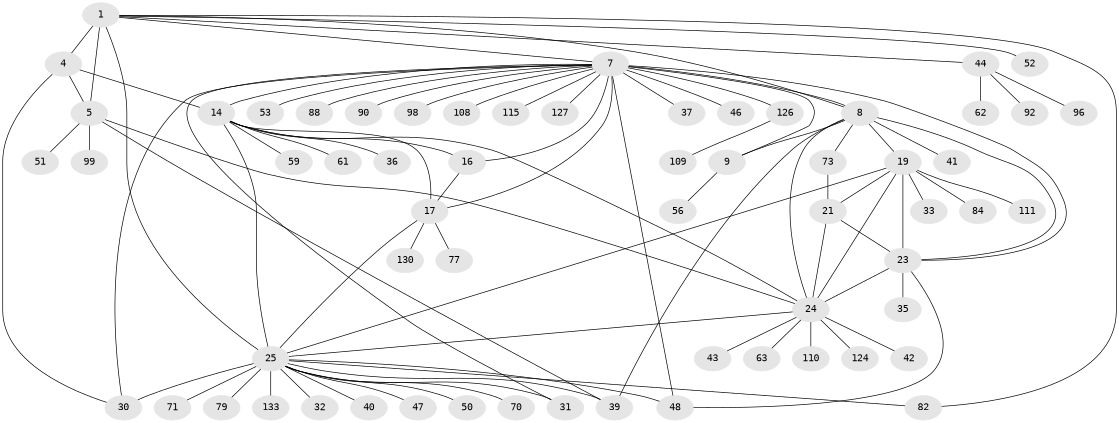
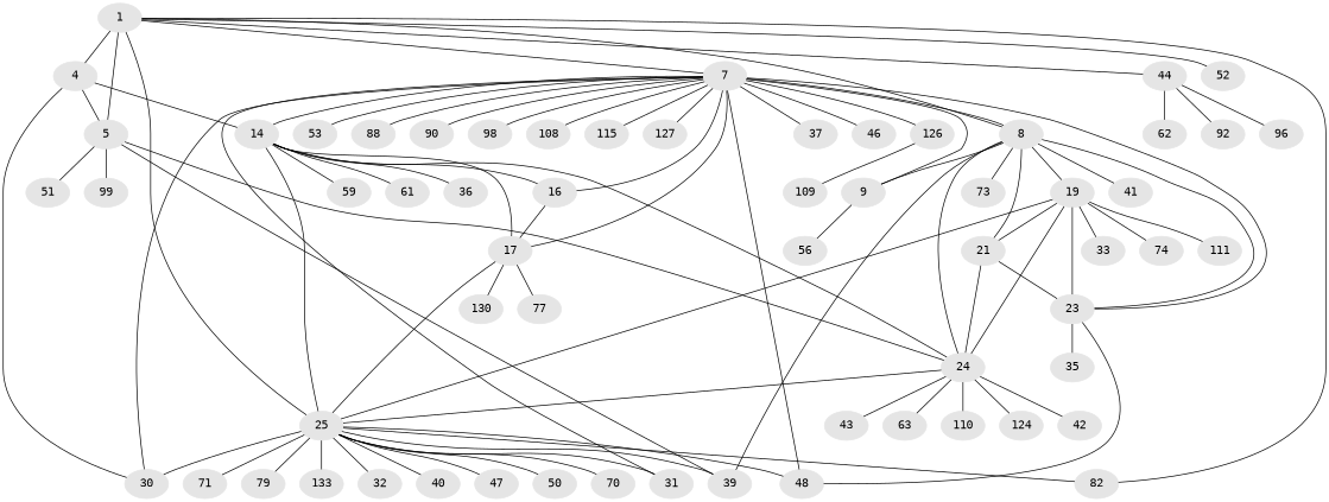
  graph {
    fontname="DejaVu Sans Mono"
    node [color=gray90 fontname="DejaVu Sans Mono" style=filled]
    edge [fontname="DejaVu Sans Mono"]
    1 [super="+2+60"]
    4 [super="+57+78"]
    5
    7 [super="+58+113+11"]
    8 [super="+121+84+10"]
    25 [super="+29+27+105+26+66"]
    44
    52
    82
    14 [super="+81+15+18"]
    30 [super="+119"]
    24 [super="+68+38"]
    39 [super="+64"]
    51
    99 [super="+118"]
    9 [super="+12"]
    16 [super="+75+34"]
    17
    23 [super="+125+55"]
    31
    37
    46
    48
    53
    88 [super="+112"]
    90
    98
    108
    115
    126
    127
    19
    21 [super="+89+101+45+22+69+54"]
    41
    73
    32
    40
    47
    50
    70
    71
    79
    n43 [label=133]
    62
    92
    96
    36
    59
    61
    42
    43
    63
    110
    124
    56
    77 [super="+114"]
    130
    35
    109
    33
-   74 [label=84]
+   74
    111
    1 -- 4 [weight=4]
    1 -- 5 [weight=4]
    1 -- 7
    1 -- 8
    1 -- 25
    1 -- 44
    1 -- 52
    1 -- 82
    4 -- 5
    4 -- 14
    4 -- 30
    5 -- 24
    5 -- 39
    5 -- 51
    5 -- 99
    7 -- 8 [weight=4]
    7 -- 14 [weight=3]
    7 -- 30
    7 -- 9 [weight=4]
    7 -- 16
    7 -- 17
    7 -- 23
    7 -- 31
    7 -- 37
    7 -- 46
    7 -- 48
    7 -- 53
    7 -- 88
    7 -- 90
    7 -- 98
    7 -- 108
    7 -- 115
    7 -- 126
    7 -- 127
    8 -- 24
    8 -- 39
    8 -- 9 [weight=4]
    8 -- 23
    8 -- 19
-   73 -- 21 [weight=2]
+   8 -- 21 [weight=2]
    8 -- 41
    8 -- 73
    25 -- 82
    25 -- 30 [weight=6]
    25 -- 39
    25 -- 31
    25 -- 48
    25 -- 32
    25 -- 40
    25 -- 47
    25 -- 50
    25 -- 70
    25 -- 71
    25 -- 79
    25 -- n43
    44 -- 62
    44 -- 92
    44 -- 96
    14 -- 25 [weight=2]
    14 -- 24
    14 -- 16 [weight=3]
    14 -- 17 [weight=3]
    14 -- 36
    14 -- 59
    14 -- 61
    24 -- 25
    24 -- 42
    24 -- 43
    24 -- 63
    24 -- 110
    24 -- 124
    9 -- 56
    16 -- 17
    17 -- 25
    17 -- 77
    17 -- 130
-   23 -- 24
    23 -- 48
    23 -- 35
    126 -- 109
    19 -- 25
    19 -- 24
    19 -- 23
    19 -- 21 [weight=2]
    19 -- 33
    19 -- 74
    19 -- 111
    21 -- 24 [weight=2]
    21 -- 23 [weight=2]
  }
